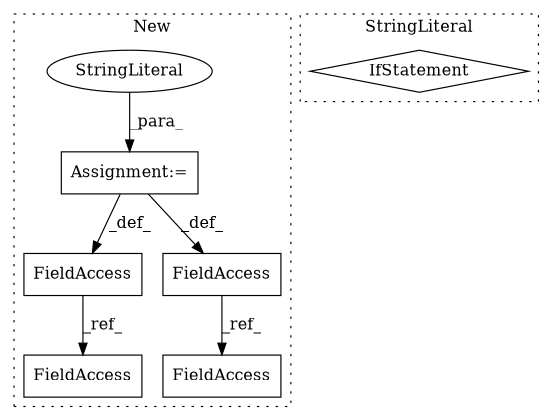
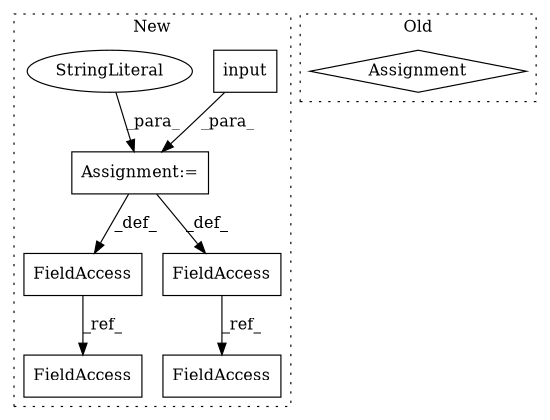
  digraph {
    fontname="DejaVu Serif"
    node [a=22 fontname="DejaVu Serif" l=8 shape=box]
    edge [fontname="DejaVu Serif"]
+   n1 [a=32 l="6,1" label=input s="4891,4902"]
    n2 [a=7 l=1 label="Assignment:=" s=4919]
    n3 [a=45 l=5 label=StringLiteral s=4897 shape=ellipse]
    n4 [label=FieldAccess s=4948]
    n5 [label=FieldAccess s=5028]
    n6 [l=11 label=FieldAccess s=5002]
    n7 [l=11 label=FieldAccess s=5070]
-   n8 [a=25 l="4,2" label=IfStatement s="874,910" shape=diamond]
+   n8 [a=25 l="4,2" label=Assignment s="874,910" shape=diamond]
    subgraph cluster_1 {
      label=New
      style=dotted
+     n1
      n2
      n3
      n4
      n5
      n6
      n7
    }
    subgraph cluster_2 {
-     label=StringLiteral
+     label=Old
      style=dotted
      n8
    }
+   n1 -> n2 [label=_para_]
    n2 -> n4 [label=_def_]
    n2 -> n6 [label=_def_]
    n3 -> n2 [label=_para_]
    n4 -> n5 [label=_ref_]
    n6 -> n7 [label=_ref_]
  }
